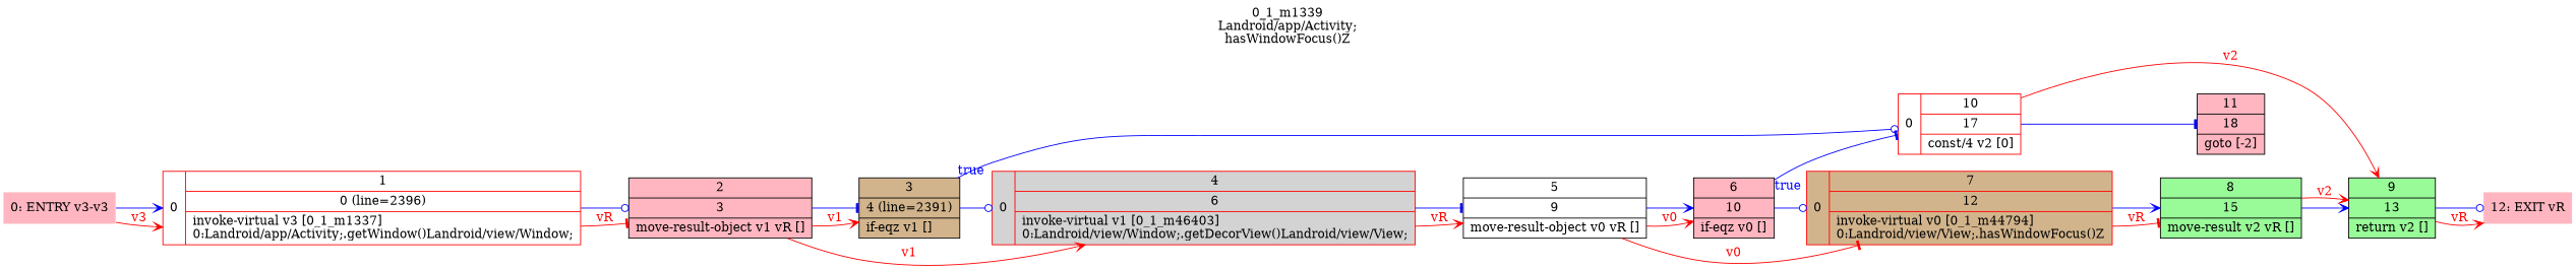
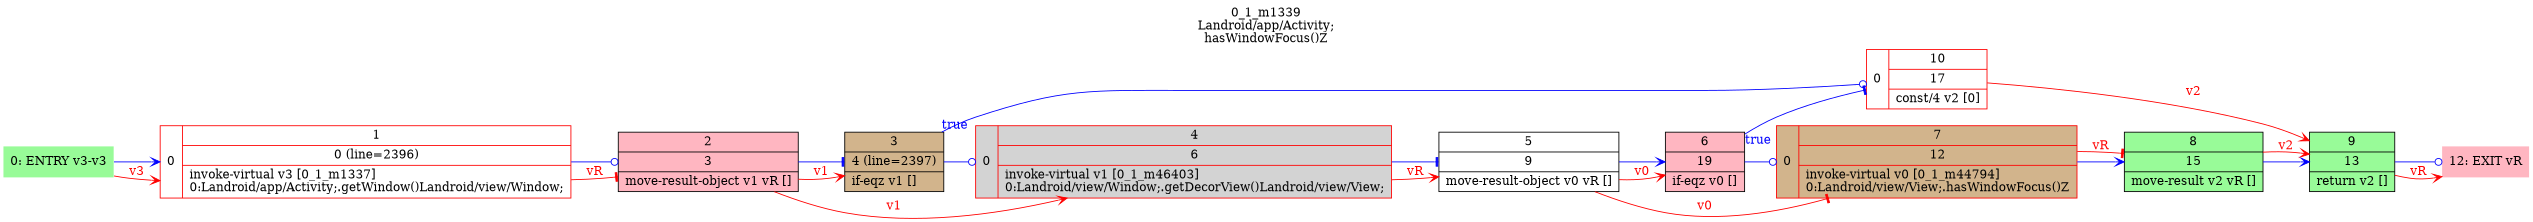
  digraph {
    label="0_1_m1339\nLandroid/app/Activity;\nhasWindowFocus()Z"
    labelloc=t
    rankdir=LR
    node [fillcolor=lightpink shape=record style=filled]
    edge [arrowhead=vee color=blue fontcolor=blue]
-   n1 [label="0: ENTRY v3-v3" shape=plaintext]
+   n1 [fillcolor=palegreen label="0: ENTRY v3-v3" shape=plaintext]
    n2 [color=red fillcolor=white label="{0|{1|0 (line=2396)|invoke-virtual v3 [0_1_m1337]\l0:Landroid/app/Activity;.getWindow()Landroid/view/Window;\l}}"]
    n3 [label="2|3|move-result-object v1 vR []\l"]
-   n4 [fillcolor=tan label="3|4 (line=2391)|if-eqz v1 []\l"]
+   n4 [fillcolor=tan label="3|4 (line=2397)|if-eqz v1 []\l"]
    n5 [color=red fillcolor=lightgrey label="{0|{4|6|invoke-virtual v1 [0_1_m46403]\l0:Landroid/view/Window;.getDecorView()Landroid/view/View;\l}}"]
    n6 [color=red fillcolor=white label="{0|{10|17|const/4 v2 [0]\l}}"]
    n7 [fillcolor=white label="5|9|move-result-object v0 vR []\l"]
    n8 [fillcolor=palegreen label="9|13|return v2 []\l"]
-   n9 [label="11|18|goto [-2]\l"]
-   n10 [label="6|10|if-eqz v0 []\l"]
+   n10 [label="6|19|if-eqz v0 []\l"]
    n11 [color=red fillcolor=tan label="{0|{7|12|invoke-virtual v0 [0_1_m44794]\l0:Landroid/view/View;.hasWindowFocus()Z\l}}"]
    n12 [fillcolor=palegreen label="8|15|move-result v2 vR []\l"]
    n13 [label="12: EXIT vR" shape=plaintext]
    n1 -> n2 [weight=100]
    n1 -> n2 [color=red fontcolor=red label=v3]
    n2 -> n3 [arrowhead=odot weight=100]
    n2 -> n3 [arrowhead=tee color=red fontcolor=red label=vR]
    n3 -> n4 [arrowhead=tee weight=100]
    n3 -> n4 [color=red fontcolor=red label=v1]
    n3 -> n5 [color=red fontcolor=red label=v1]
    n4 -> n5 [arrowhead=odot weight=100]
    n4 -> n6 [arrowhead=odot taillabel=true weight=10]
    n5 -> n7 [arrowhead=tee weight=100]
    n5 -> n7 [color=red fontcolor=red label=vR]
    n6 -> n8 [color=red fontcolor=red label=v2]
-   n6 -> n9 [arrowhead=tee weight=100]
    n7 -> n10 [weight=100]
    n7 -> n10 [color=red fontcolor=red label=v0]
    n7 -> n11 [arrowhead=tee color=red fontcolor=red label=v0]
    n8 -> n13 [arrowhead=odot weight=100]
    n8 -> n13 [color=red fontcolor=red label=vR]
    n10 -> n6 [arrowhead=tee taillabel=true weight=10]
    n10 -> n11 [arrowhead=odot weight=100]
    n11 -> n12 [weight=100]
    n11 -> n12 [arrowhead=tee color=red fontcolor=red label=vR]
    n12 -> n8 [weight=100]
    n12 -> n8 [color=red fontcolor=red label=v2]
  }
